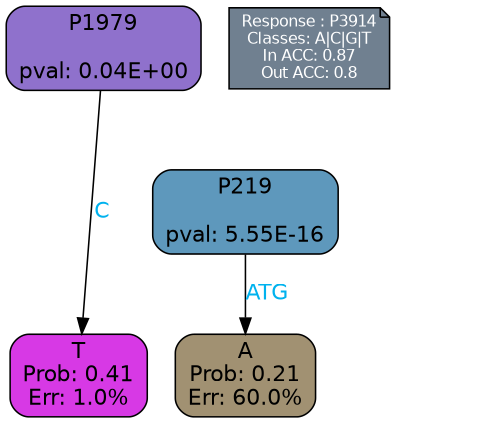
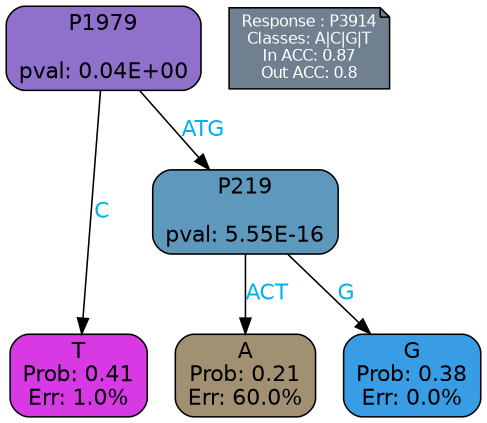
  digraph {
    ranksep=equally
    splines=polylines
    node [color=black fontname=helvetica shape=box style="filled, rounded"]
    edge [fontcolor=deepskyblue2 fontname=helvetica]
    n1 [fillcolor="#a19172" label="A\nProb: 0.21\nErr: 60.0%"]
+   n2 [fillcolor="#399de5" label="G\nProb: 0.38\nErr: 0.0%"]
    n3 [fillcolor="#d739e5" label="T\nProb: 0.41\nErr: 1.0%"]
    n4 [align=left fillcolor=slategray fontcolor=white fontsize=10 label="Response : P3914\nClasses: A|C|G|T\nIn ACC: 0.87\nOut ACC: 0.8\n" shape=note style=filled]
    n5 [fillcolor="#8f71cc" label="P1979\n\npval: 0.04E+00"]
    n6 [fillcolor="#5e98bc" label="P219\n\npval: 5.55E-16"]
    subgraph sub_1 {
      rank=same
      n1
+     n2
      n3
    }
    subgraph sub_2 {
      rank=same
      n4
      n5
    }
    n5 -> n3 [label=C]
-   n6 -> n1 [label=ATG]
+   n5 -> n6 [label=ATG]
+   n6 -> n1 [label=ACT]
+   n6 -> n2 [label=G]
  }
